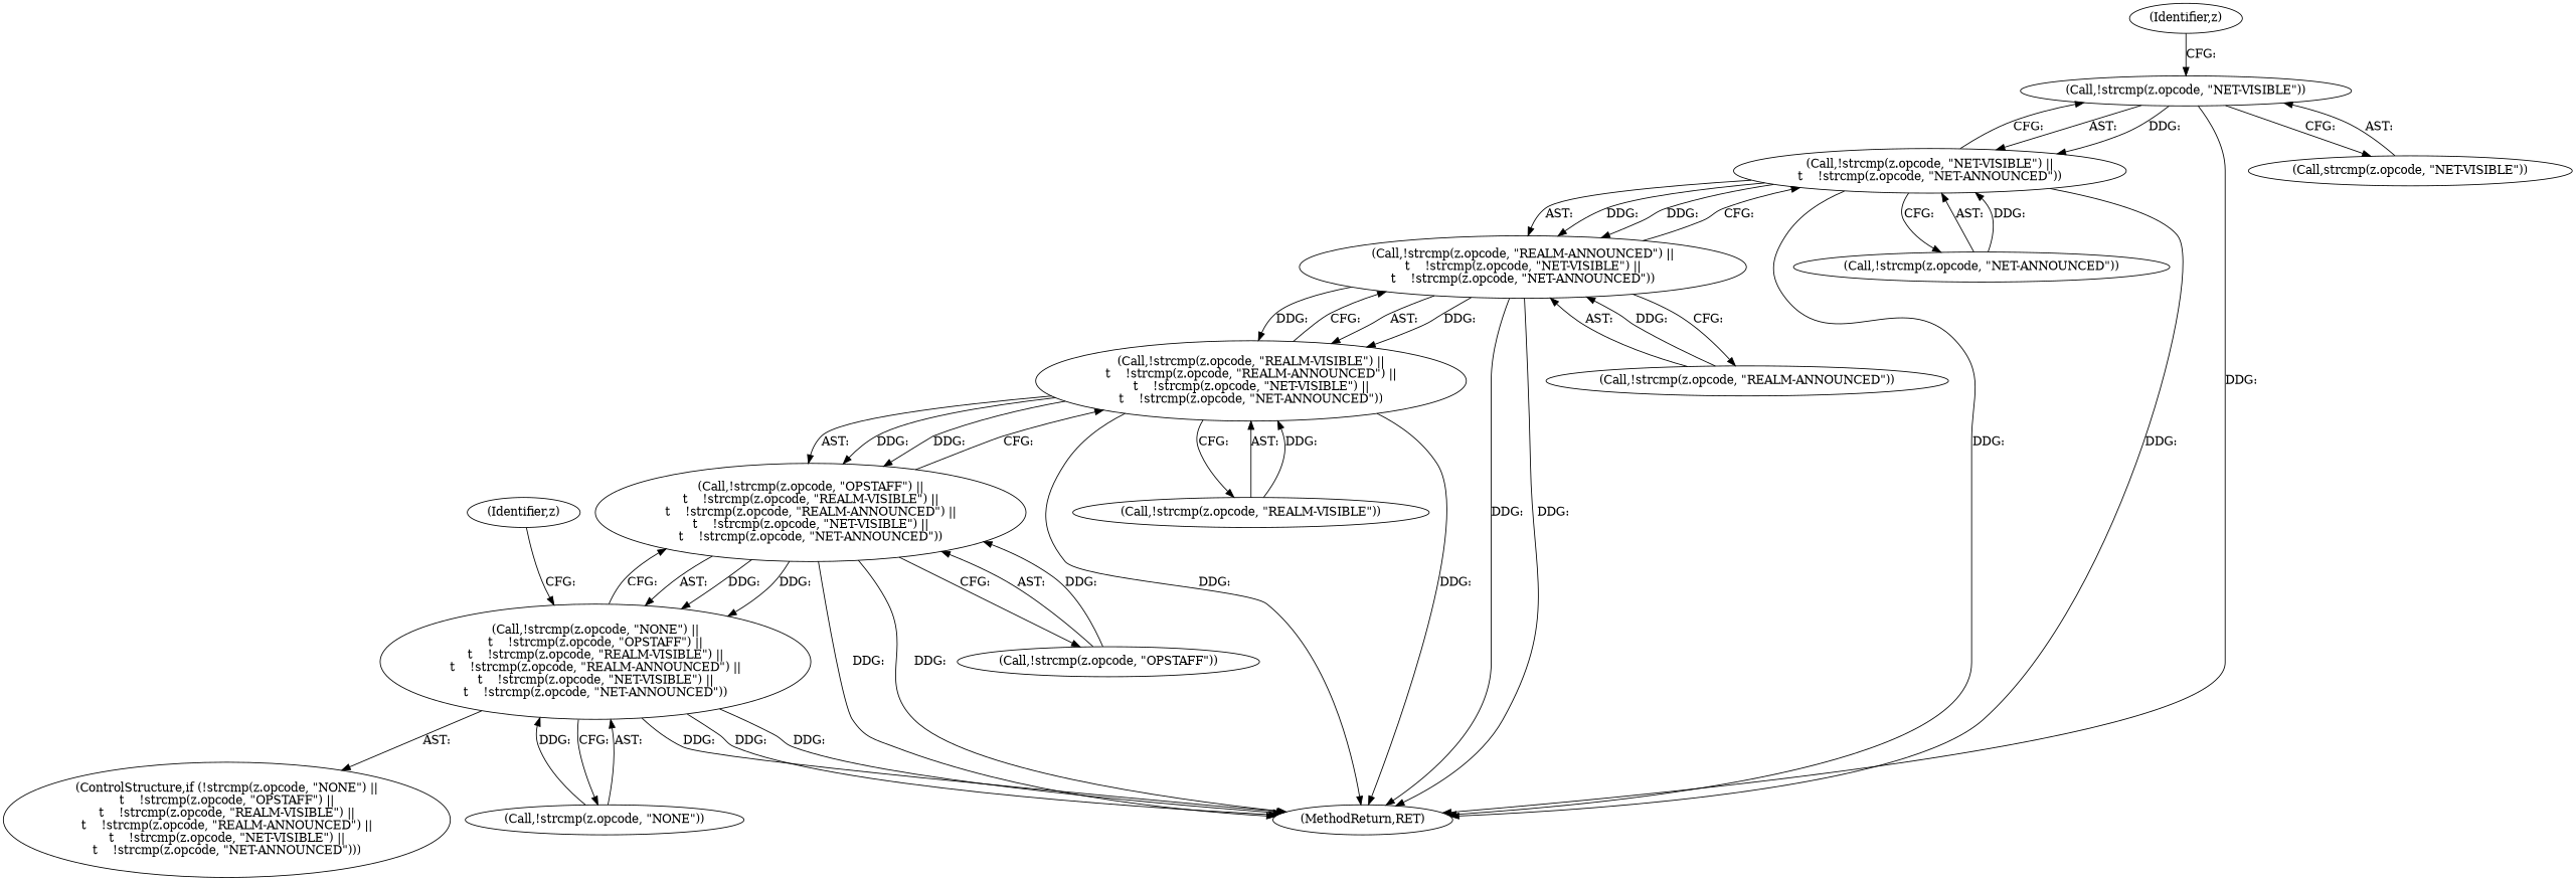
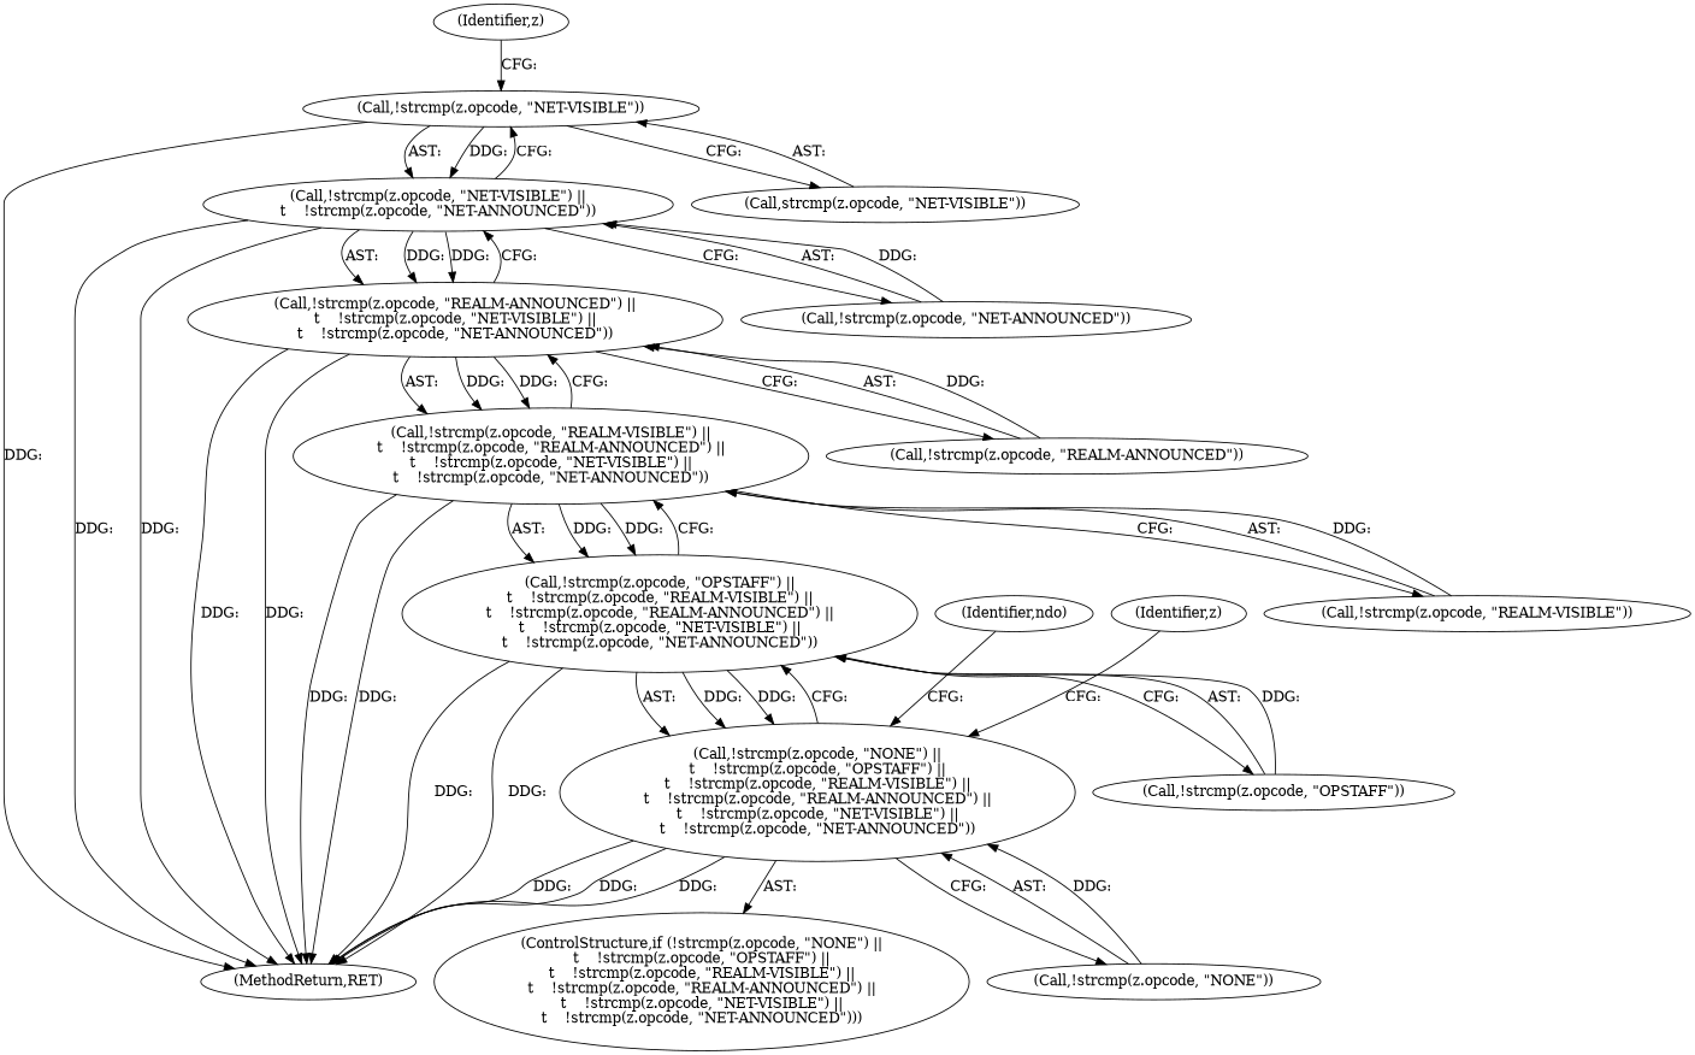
  digraph {
    n1 [label="(Call,!strcmp(z.opcode, \"NET-VISIBLE\"))"]
    n2 [label="(Call,!strcmp(z.opcode, \"NET-VISIBLE\") ||\n\t    !strcmp(z.opcode, \"NET-ANNOUNCED\"))"]
    n3 [label="(Call,strcmp(z.opcode, \"NET-VISIBLE\"))"]
    n4 [label="(MethodReturn,RET)"]
    n5 [label="(Call,!strcmp(z.opcode, \"REALM-ANNOUNCED\") ||\n\t    !strcmp(z.opcode, \"NET-VISIBLE\") ||\n\t    !strcmp(z.opcode, \"NET-ANNOUNCED\"))"]
    n6 [label="(Call,!strcmp(z.opcode, \"NET-ANNOUNCED\"))"]
    n7 [label="(Call,!strcmp(z.opcode, \"REALM-VISIBLE\") ||\n\t    !strcmp(z.opcode, \"REALM-ANNOUNCED\") ||\n\t    !strcmp(z.opcode, \"NET-VISIBLE\") ||\n\t    !strcmp(z.opcode, \"NET-ANNOUNCED\"))"]
    n8 [label="(Call,!strcmp(z.opcode, \"REALM-ANNOUNCED\"))"]
    n9 [label="(Call,!strcmp(z.opcode, \"OPSTAFF\") ||\n\t    !strcmp(z.opcode, \"REALM-VISIBLE\") ||\n\t    !strcmp(z.opcode, \"REALM-ANNOUNCED\") ||\n\t    !strcmp(z.opcode, \"NET-VISIBLE\") ||\n\t    !strcmp(z.opcode, \"NET-ANNOUNCED\"))"]
    n10 [label="(Call,!strcmp(z.opcode, \"REALM-VISIBLE\"))"]
    n11 [label="(Call,!strcmp(z.opcode, \"NONE\") ||\n\t    !strcmp(z.opcode, \"OPSTAFF\") ||\n\t    !strcmp(z.opcode, \"REALM-VISIBLE\") ||\n\t    !strcmp(z.opcode, \"REALM-ANNOUNCED\") ||\n\t    !strcmp(z.opcode, \"NET-VISIBLE\") ||\n\t    !strcmp(z.opcode, \"NET-ANNOUNCED\"))"]
    n12 [label="(Call,!strcmp(z.opcode, \"OPSTAFF\"))"]
    n13 [label="(ControlStructure,if (!strcmp(z.opcode, \"NONE\") ||\n\t    !strcmp(z.opcode, \"OPSTAFF\") ||\n\t    !strcmp(z.opcode, \"REALM-VISIBLE\") ||\n\t    !strcmp(z.opcode, \"REALM-ANNOUNCED\") ||\n\t    !strcmp(z.opcode, \"NET-VISIBLE\") ||\n\t    !strcmp(z.opcode, \"NET-ANNOUNCED\")))"]
    n14 [label="(Call,!strcmp(z.opcode, \"NONE\"))"]
    n15 [label="(Identifier,z)"]
+   n16 [label="(Identifier,ndo)"]
    n17 [label="(Identifier,z)"]
    n1 -> n2 [label="AST: "]
    n1 -> n2 [label="DDG: "]
    n1 -> n3 [label="CFG: "]
    n1 -> n4 [label="DDG: "]
    n2 -> n1 [label="CFG: "]
    n2 -> n4 [label="DDG: "]
    n2 -> n4 [label="DDG: "]
    n2 -> n5 [label="AST: "]
    n2 -> n5 [label="DDG: "]
    n2 -> n5 [label="DDG: "]
    n2 -> n6 [label="CFG: "]
    n3 -> n1 [label="AST: "]
    n5 -> n2 [label="CFG: "]
    n5 -> n4 [label="DDG: "]
    n5 -> n4 [label="DDG: "]
    n5 -> n7 [label="AST: "]
    n5 -> n7 [label="DDG: "]
    n5 -> n7 [label="DDG: "]
    n5 -> n8 [label="CFG: "]
    n6 -> n2 [label="AST: "]
    n6 -> n2 [label="DDG: "]
    n7 -> n4 [label="DDG: "]
    n7 -> n4 [label="DDG: "]
    n7 -> n5 [label="CFG: "]
    n7 -> n9 [label="AST: "]
    n7 -> n9 [label="DDG: "]
    n7 -> n9 [label="DDG: "]
    n7 -> n10 [label="CFG: "]
    n8 -> n5 [label="AST: "]
    n8 -> n5 [label="DDG: "]
    n9 -> n4 [label="DDG: "]
    n9 -> n4 [label="DDG: "]
    n9 -> n7 [label="CFG: "]
    n9 -> n11 [label="AST: "]
    n9 -> n11 [label="DDG: "]
    n9 -> n11 [label="DDG: "]
    n9 -> n12 [label="CFG: "]
    n10 -> n7 [label="AST: "]
    n10 -> n7 [label="DDG: "]
    n11 -> n4 [label="DDG: "]
    n11 -> n4 [label="DDG: "]
    n11 -> n4 [label="DDG: "]
    n11 -> n9 [label="CFG: "]
    n11 -> n13 [label="AST: "]
    n11 -> n14 [label="CFG: "]
    n12 -> n9 [label="AST: "]
    n12 -> n9 [label="DDG: "]
    n14 -> n11 [label="AST: "]
    n14 -> n11 [label="DDG: "]
    n15 -> n1 [label="CFG: "]
+   n16 -> n11 [label="CFG: "]
    n17 -> n11 [label="CFG: "]
  }
